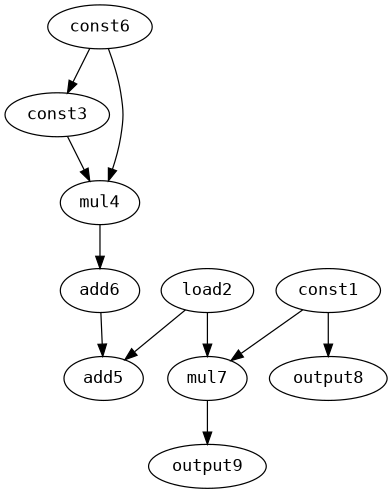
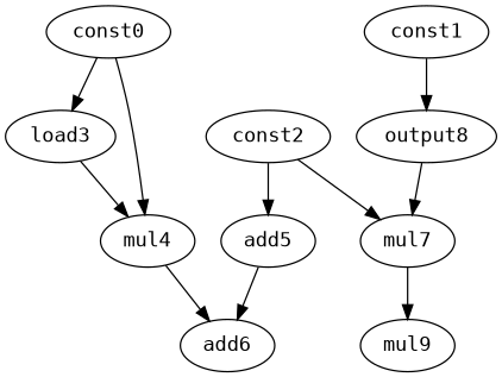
  digraph {
    fontname="DejaVu Sans Mono"
    node [fontname="DejaVu Sans Mono" opcode=const]
    edge [fontname="DejaVu Sans Mono" operand=0]
-   load3 [opcode=load label=const3]
-   const0 [label=const6]
+   load3 [opcode=load]
+   const0
    mul4 [opcode=mul]
    n4 [label=add6 opcode=store]
    add5 [opcode=add]
    mul7 [opcode=mul]
    const1
    output8 [opcode=output]
-   output9 [opcode=output]
-   const2 [label=load2]
+   output9 [opcode=output label=mul9]
+   const2
    load3 -> mul4 [operand=1]
    const0 -> load3
    const0 -> mul4
    mul4 -> n4
-   n4 -> add5 [operand=1]
+   add5 -> n4 [operand=1]
    mul7 -> output9
-   const1 -> mul7
+   output8 -> mul7
    const1 -> output8
    const2 -> add5 [operand=1]
    const2 -> mul7 [operand=1]
  }
